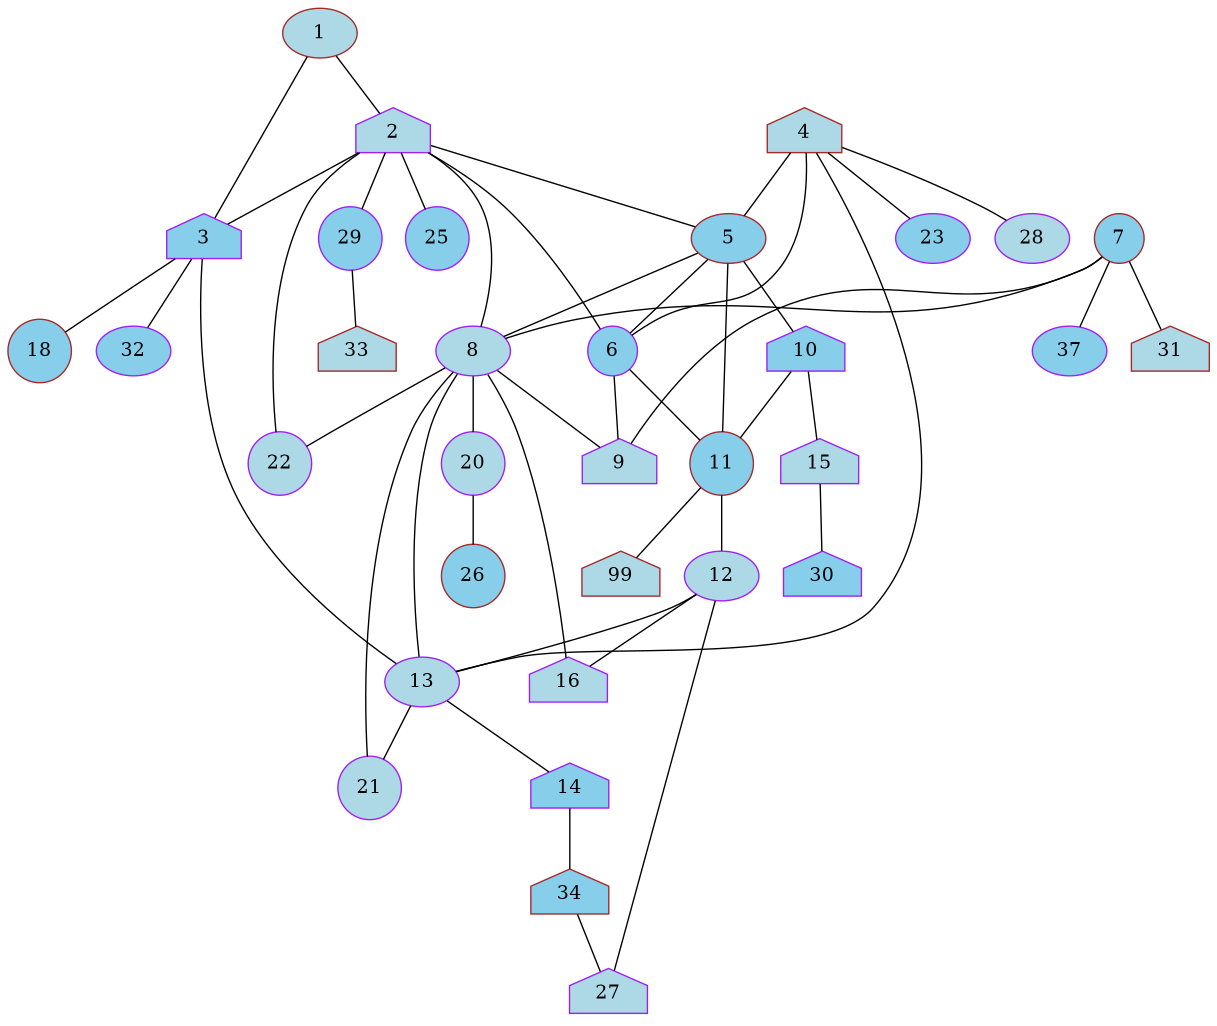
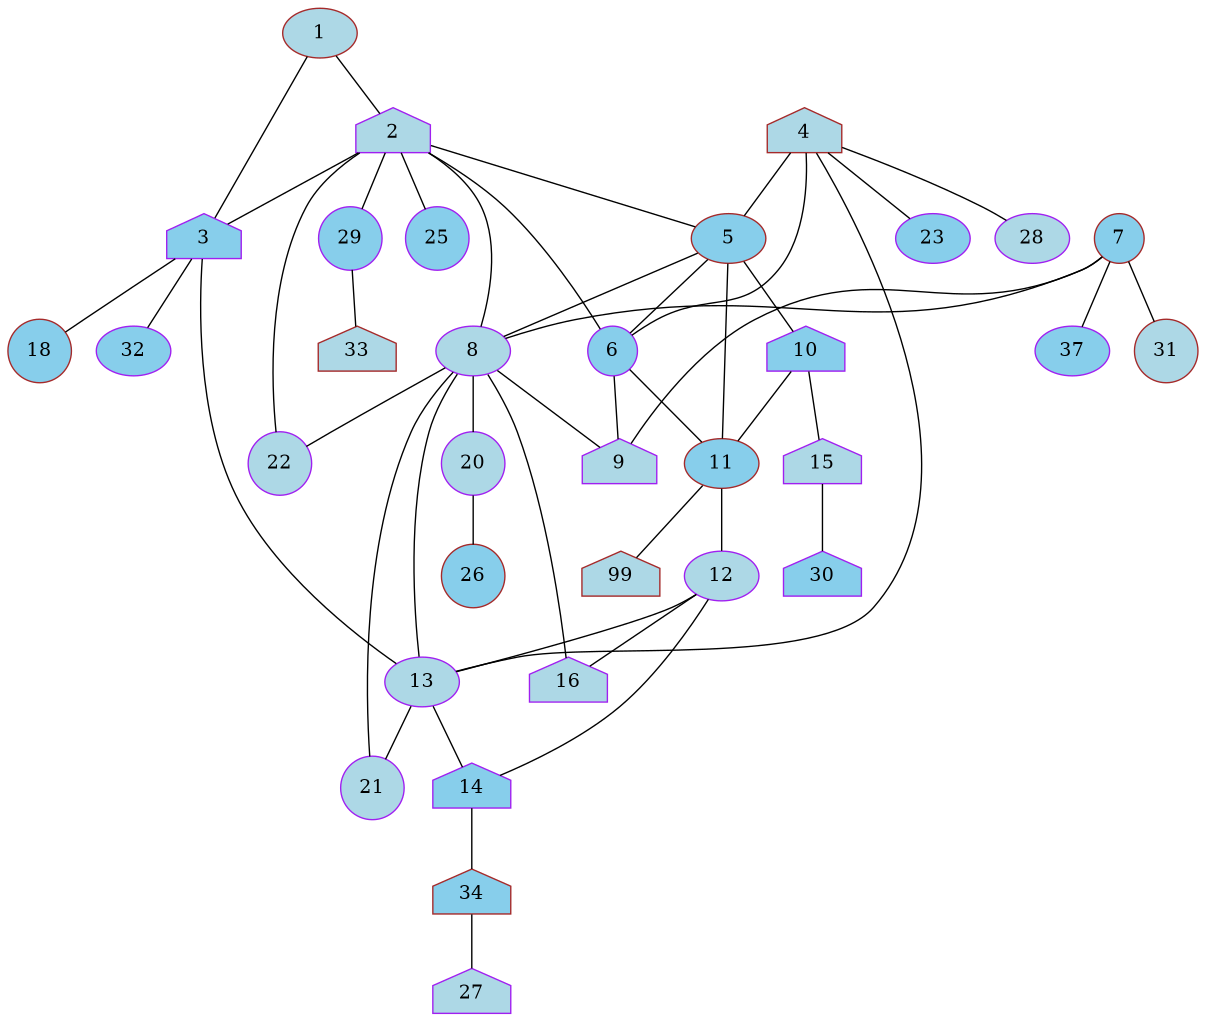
  graph {
    node [color=purple fillcolor=lightblue shape=house style=filled]
    edge [weight=1.0]
    1 [color=brown shape=ellipse]
    2
    3 [fillcolor=skyblue]
    5 [color=brown fillcolor=skyblue shape=ellipse]
    6 [fillcolor=skyblue shape=circle]
    8 [shape=ellipse]
    22 [shape=circle]
    25 [fillcolor=skyblue shape=circle]
    29 [fillcolor=skyblue shape=circle]
    13 [shape=ellipse]
    18 [color=brown fillcolor=skyblue shape=circle]
    32 [fillcolor=skyblue shape=ellipse]
    10 [fillcolor=skyblue]
-   11 [color=brown fillcolor=skyblue shape=circle]
+   11 [color=brown fillcolor=skyblue shape=ellipse]
    9
    16
    20 [shape=circle]
    21 [shape=circle]
    33 [color=brown]
    14 [fillcolor=skyblue]
    4 [color=brown]
    23 [fillcolor=skyblue shape=ellipse]
    28 [shape=ellipse]
    15
    12 [shape=ellipse]
    n26 [color=brown label=99]
    7 [color=brown fillcolor=skyblue shape=circle]
    n28 [fillcolor=skyblue label=37 shape=ellipse]
-   31 [color=brown]
+   31 [color=brown shape=circle]
    26 [color=brown fillcolor=skyblue shape=circle]
    30 [fillcolor=skyblue]
    n32 [color=brown fillcolor=skyblue label=34]
    27
    1 -- 2
    1 -- 3
    2 -- 3
    2 -- 5
    2 -- 6
    2 -- 8
    2 -- 22
    2 -- 25
    2 -- 29
    3 -- 13
    3 -- 18
    3 -- 32
    5 -- 6
    5 -- 8
    5 -- 10 [weight=4.0]
    5 -- 11
    6 -- 11
    6 -- 9
    8 -- 22
    8 -- 13
    8 -- 9
    8 -- 16
    8 -- 20 [weight=3.0]
    8 -- 21
    29 -- 33
    13 -- 21
    13 -- 14
    10 -- 11
    10 -- 15
    11 -- 12
    11 -- n26
    20 -- 26
    14 -- n32 [weight=2.0]
    4 -- 5
    4 -- 6 [weight=3.0]
    4 -- 13
    4 -- 23
    4 -- 28
    15 -- 30
    12 -- 13
    12 -- 16
-   12 -- 27
+   12 -- 14
    7 -- 8
    7 -- 9
    7 -- n28
    7 -- 31
    n32 -- 27
  }
